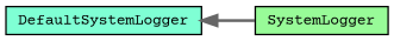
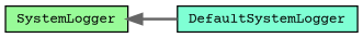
  digraph {
    rankdir=LR
    fontname="Courier Prime"
    node [color=black fontname="Courier Prime" fontsize=10 shape=record style=filled]
    n1 [fillcolor=palegreen height=0.2 label=SystemLogger width=0.4]
    n2 [fillcolor=aquamarine height=0.2 label=DefaultSystemLogger width=0.4]
-   n2 -> n1 [color=gray40 dir=back fontname="Courier Prime" fontsize=10 labelfontname=Helvetica labelfontsize=10 style=bold]
+   n1 -> n2 [color=gray40 dir=back fontname="Courier Prime" fontsize=10 labelfontname=Helvetica labelfontsize=10 style=bold]
  }
